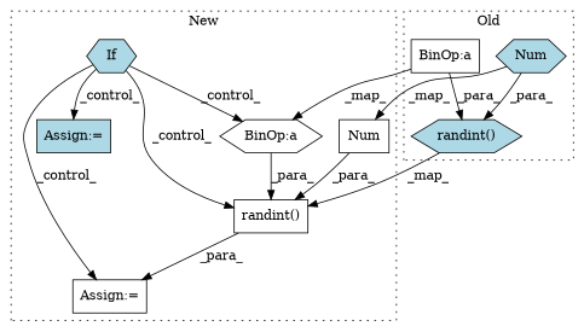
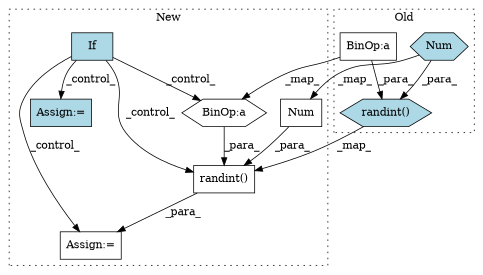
  digraph {
    node [a=75 l=1 shape=box style=filled fillcolor=white]
    n1 [l="15,1" label="randint()" s="8094,8127" shape=hexagon fillcolor=lightblue]
    n2 [a=76 label=Num s=8109 shape=hexagon fillcolor=lightblue]
    n3 [a=82 label="BinOp:a" s=8125]
    n4 [l="15,1" label="randint()" s="8148,8181"]
    n5 [a=76 label=Num s=8163]
    n6 [a=68 l=3 label="Assign:=" s=8399]
-   n7 [a=96 l=3 label=If s=8089 shape=hexagon fillcolor=lightblue]
+   n7 [a=96 l=3 label=If s=8089 fillcolor=lightblue]
    n8 [a=68 l=3 label="Assign:=" s=8839 fillcolor=lightblue]
    n9 [a=82 label="BinOp:a" s=8179 shape=hexagon]
    subgraph cluster_1 {
      label=Old
      style=dotted
      n1
      n2
      n3
    }
    subgraph cluster_2 {
      label=New
      style=dotted
      n4
      n5
      n6
      n7
      n8
      n9
    }
    n1 -> n4 [label=_map_]
    n2 -> n1 [label=_para_]
    n2 -> n5 [label=_map_]
    n3 -> n1 [label=_para_]
    n3 -> n9 [label=_map_]
    n4 -> n6 [label=_para_]
    n5 -> n4 [label=_para_]
    n7 -> n4 [label=_control_]
    n7 -> n6 [label=_control_]
    n7 -> n8 [label=_control_]
    n7 -> n9 [label=_control_]
    n9 -> n4 [label=_para_]
  }
